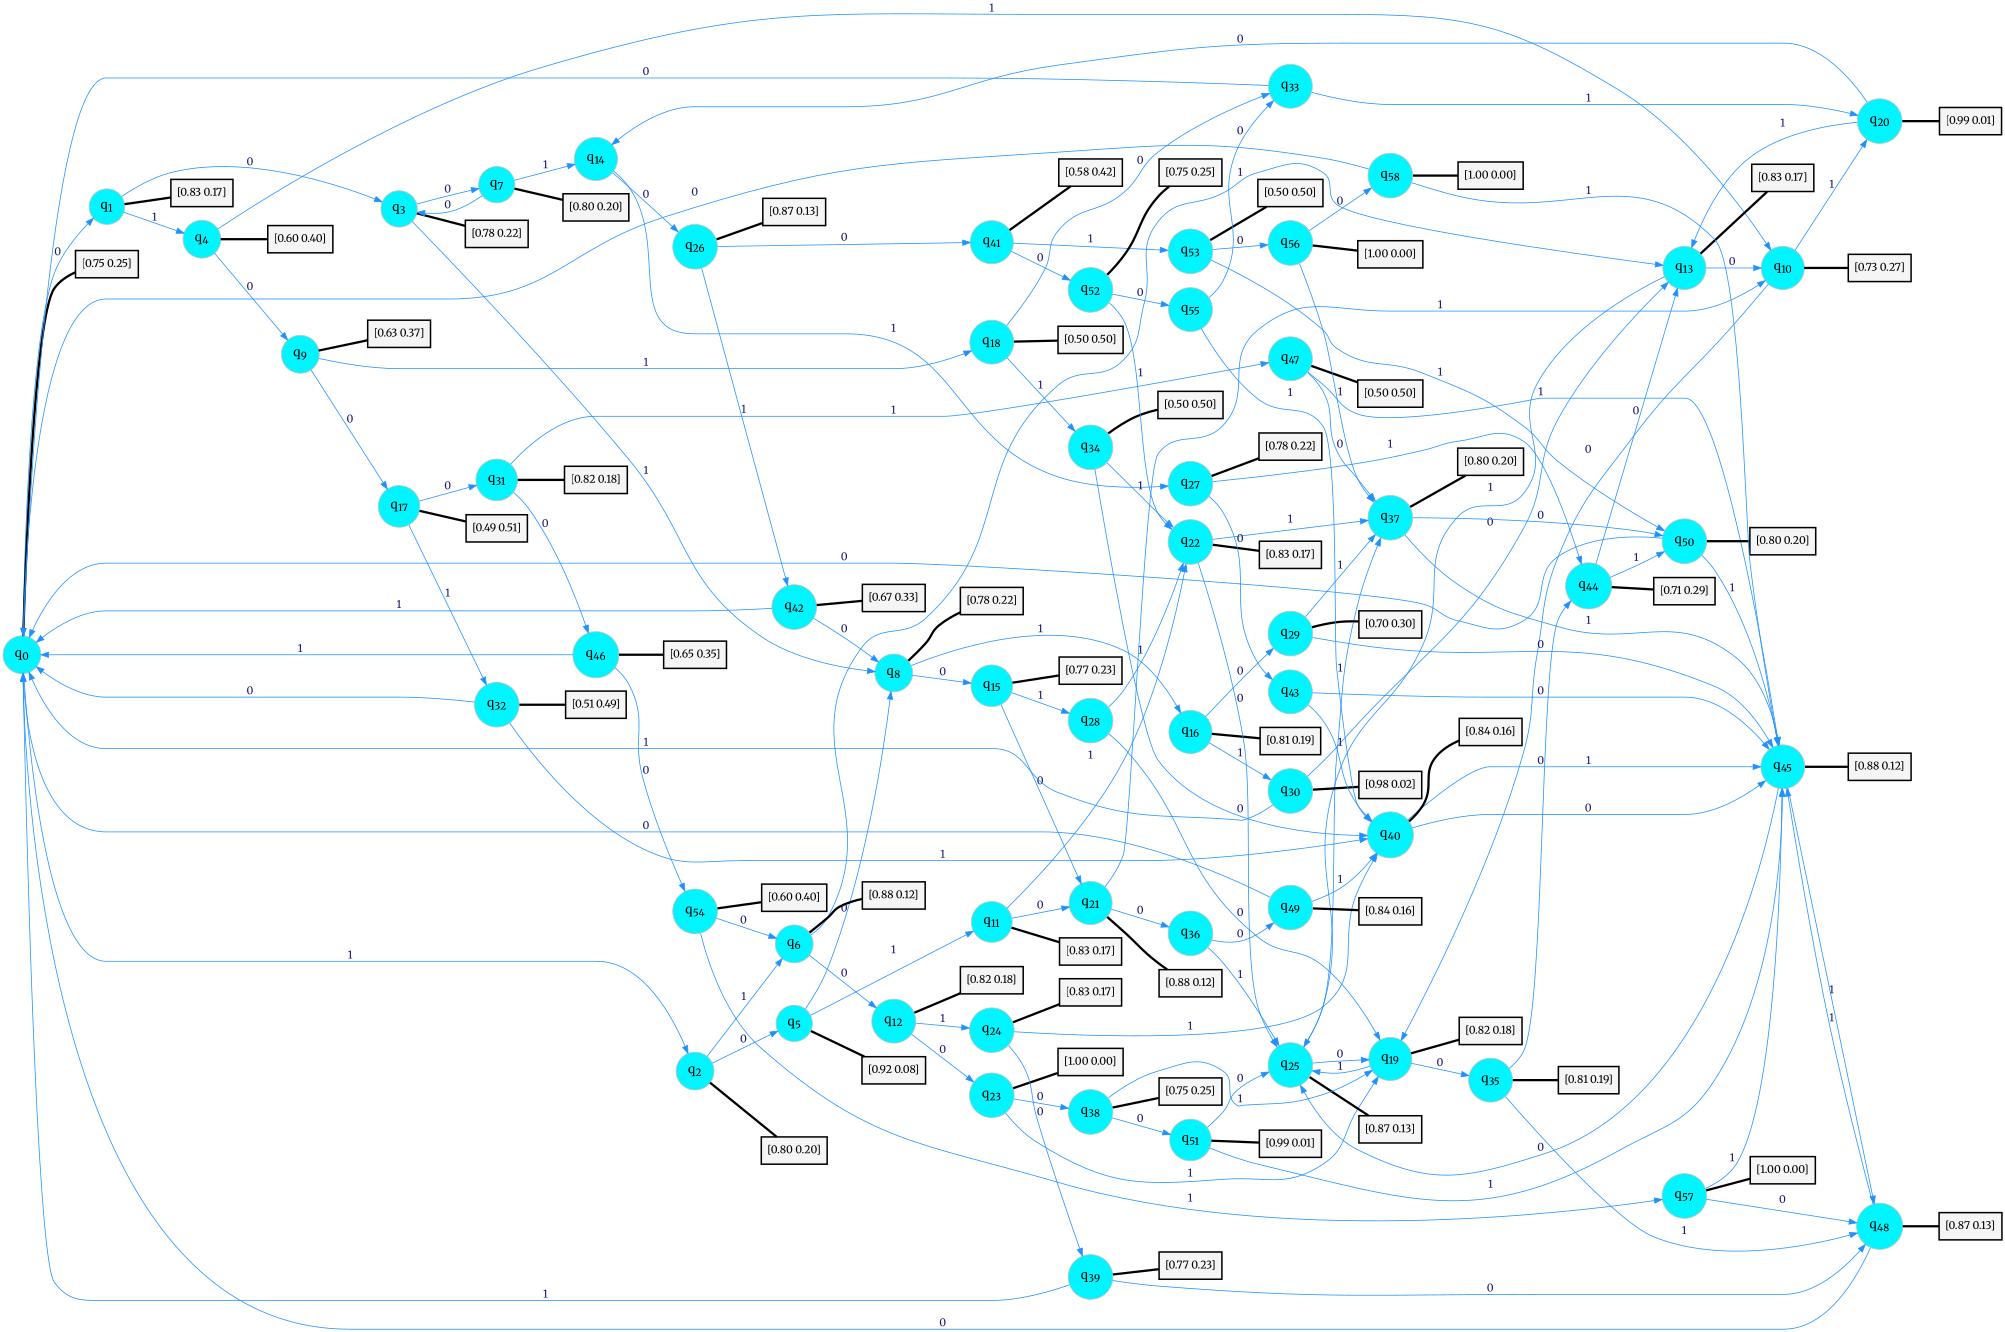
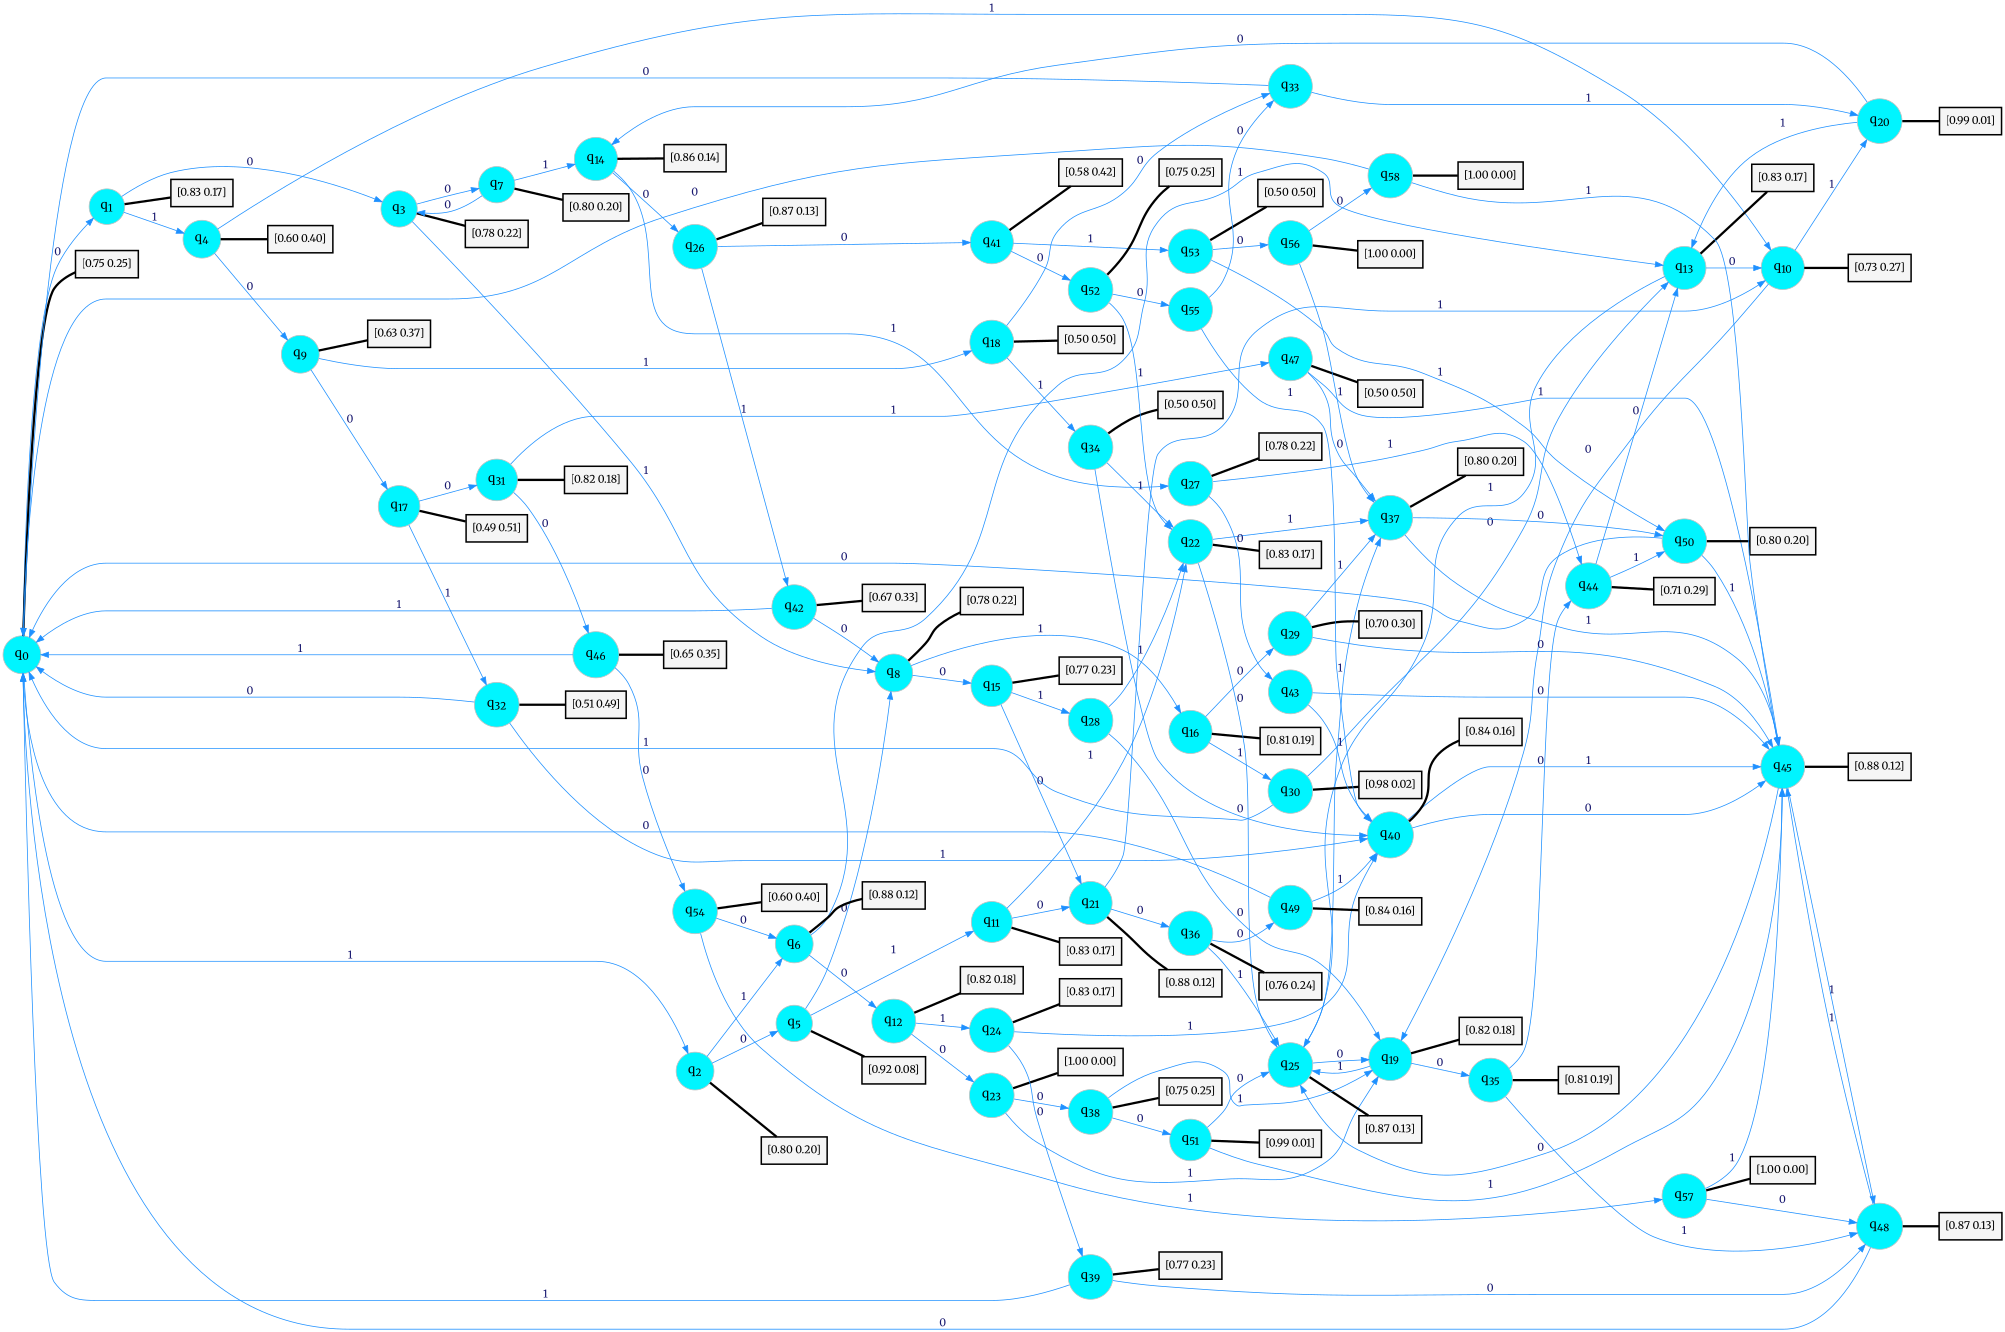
  digraph {
    fontname=Merriweather
    rankdir=LR
    node [color=gray fillcolor=turquoise1 fontcolor=black fontname=Merriweather fontsize=16 fontweight=bold shape=circle style=filled]
    edge [arrowsize=1 color=dodgerblue1 fontcolor=midnightblue fontname=Merriweather fontweight=bold penwidth=1 style=solid weight=20]
    n1 [label=<q<SUB>0</SUB>>]
    n2 [label=<q<SUB>1</SUB>>]
    n3 [label=<q<SUB>2</SUB>>]
    n4 [color=black fillcolor=whitesmoke fontsize=14 label="[0.75 0.25]" penwidth=2 shape=box]
    n5 [label=<q<SUB>3</SUB>>]
    n6 [label=<q<SUB>4</SUB>>]
    n7 [color=black fillcolor=whitesmoke fontsize=14 label="[0.83 0.17]" penwidth=2 shape=box]
    n8 [label=<q<SUB>5</SUB>>]
    n9 [label=<q<SUB>6</SUB>>]
    n10 [color=black fillcolor=whitesmoke fontsize=14 label="[0.80 0.20]" penwidth=2 shape=box]
    n11 [label=<q<SUB>7</SUB>>]
    n12 [label=<q<SUB>8</SUB>>]
    n13 [color=black fillcolor=whitesmoke fontsize=14 label="[0.78 0.22]" penwidth=2 shape=box]
    n14 [label=<q<SUB>9</SUB>>]
    n15 [label=<q<SUB>10</SUB>>]
    n16 [color=black fillcolor=whitesmoke fontsize=14 label="[0.60 0.40]" penwidth=2 shape=box]
    n17 [label=<q<SUB>11</SUB>>]
    n18 [color=black fillcolor=whitesmoke fontsize=14 label="[0.92 0.08]" penwidth=2 shape=box]
    n19 [label=<q<SUB>12</SUB>>]
    n20 [label=<q<SUB>13</SUB>>]
    n21 [color=black fillcolor=whitesmoke fontsize=14 label="[0.88 0.12]" penwidth=2 shape=box]
    n22 [label=<q<SUB>14</SUB>>]
    n23 [color=black fillcolor=whitesmoke fontsize=14 label="[0.80 0.20]" penwidth=2 shape=box]
    n24 [label=<q<SUB>15</SUB>>]
    n25 [label=<q<SUB>16</SUB>>]
    n26 [color=black fillcolor=whitesmoke fontsize=14 label="[0.78 0.22]" penwidth=2 shape=box]
    n27 [label=<q<SUB>17</SUB>>]
    n28 [label=<q<SUB>18</SUB>>]
    n29 [color=black fillcolor=whitesmoke fontsize=14 label="[0.63 0.37]" penwidth=2 shape=box]
    n30 [label=<q<SUB>19</SUB>>]
    n31 [label=<q<SUB>20</SUB>>]
    n32 [color=black fillcolor=whitesmoke fontsize=14 label="[0.73 0.27]" penwidth=2 shape=box]
    n33 [label=<q<SUB>21</SUB>>]
    n34 [label=<q<SUB>22</SUB>>]
    n35 [color=black fillcolor=whitesmoke fontsize=14 label="[0.83 0.17]" penwidth=2 shape=box]
    n36 [label=<q<SUB>23</SUB>>]
    n37 [label=<q<SUB>24</SUB>>]
    n38 [color=black fillcolor=whitesmoke fontsize=14 label="[0.82 0.18]" penwidth=2 shape=box]
    n39 [label=<q<SUB>25</SUB>>]
    n40 [color=black fillcolor=whitesmoke fontsize=14 label="[0.83 0.17]" penwidth=2 shape=box]
    n41 [label=<q<SUB>26</SUB>>]
    n42 [label=<q<SUB>27</SUB>>]
+   n43 [color=black fillcolor=whitesmoke fontsize=14 label="[0.86 0.14]" penwidth=2 shape=box]
    n44 [label=<q<SUB>28</SUB>>]
    n45 [color=black fillcolor=whitesmoke fontsize=14 label="[0.77 0.23]" penwidth=2 shape=box]
    n46 [label=<q<SUB>29</SUB>>]
    n47 [label=<q<SUB>30</SUB>>]
    n48 [color=black fillcolor=whitesmoke fontsize=14 label="[0.81 0.19]" penwidth=2 shape=box]
    n49 [label=<q<SUB>31</SUB>>]
    n50 [label=<q<SUB>32</SUB>>]
    n51 [color=black fillcolor=whitesmoke fontsize=14 label="[0.49 0.51]" penwidth=2 shape=box]
    n52 [label=<q<SUB>33</SUB>>]
    n53 [label=<q<SUB>34</SUB>>]
    n54 [color=black fillcolor=whitesmoke fontsize=14 label="[0.50 0.50]" penwidth=2 shape=box]
    n55 [label=<q<SUB>35</SUB>>]
    n56 [color=black fillcolor=whitesmoke fontsize=14 label="[0.82 0.18]" penwidth=2 shape=box]
    n57 [color=black fillcolor=whitesmoke fontsize=14 label="[0.99 0.01]" penwidth=2 shape=box]
    n58 [label=<q<SUB>36</SUB>>]
    n59 [color=black fillcolor=whitesmoke fontsize=14 label="[0.88 0.12]" penwidth=2 shape=box]
    n60 [label=<q<SUB>37</SUB>>]
    n61 [color=black fillcolor=whitesmoke fontsize=14 label="[0.83 0.17]" penwidth=2 shape=box]
    n62 [label=<q<SUB>38</SUB>>]
    n63 [color=black fillcolor=whitesmoke fontsize=14 label="[1.00 0.00]" penwidth=2 shape=box]
    n64 [label=<q<SUB>39</SUB>>]
    n65 [label=<q<SUB>40</SUB>>]
    n66 [color=black fillcolor=whitesmoke fontsize=14 label="[0.83 0.17]" penwidth=2 shape=box]
    n67 [color=black fillcolor=whitesmoke fontsize=14 label="[0.87 0.13]" penwidth=2 shape=box]
    n68 [label=<q<SUB>41</SUB>>]
    n69 [label=<q<SUB>42</SUB>>]
    n70 [color=black fillcolor=whitesmoke fontsize=14 label="[0.87 0.13]" penwidth=2 shape=box]
    n71 [label=<q<SUB>43</SUB>>]
    n72 [label=<q<SUB>44</SUB>>]
    n73 [color=black fillcolor=whitesmoke fontsize=14 label="[0.78 0.22]" penwidth=2 shape=box]
    n74 [label=<q<SUB>45</SUB>>]
    n75 [color=black fillcolor=whitesmoke fontsize=14 label="[0.70 0.30]" penwidth=2 shape=box]
    n76 [color=black fillcolor=whitesmoke fontsize=14 label="[0.98 0.02]" penwidth=2 shape=box]
    n77 [label=<q<SUB>46</SUB>>]
    n78 [label=<q<SUB>47</SUB>>]
    n79 [color=black fillcolor=whitesmoke fontsize=14 label="[0.82 0.18]" penwidth=2 shape=box]
    n80 [color=black fillcolor=whitesmoke fontsize=14 label="[0.51 0.49]" penwidth=2 shape=box]
    n81 [color=black fillcolor=whitesmoke fontsize=14 label="[0.50 0.50]" penwidth=2 shape=box]
    n82 [label=<q<SUB>48</SUB>>]
    n83 [color=black fillcolor=whitesmoke fontsize=14 label="[0.81 0.19]" penwidth=2 shape=box]
    n84 [label=<q<SUB>49</SUB>>]
+   n85 [color=black fillcolor=whitesmoke fontsize=14 label="[0.76 0.24]" penwidth=2 shape=box]
    n86 [label=<q<SUB>50</SUB>>]
    n87 [color=black fillcolor=whitesmoke fontsize=14 label="[0.80 0.20]" penwidth=2 shape=box]
    n88 [label=<q<SUB>51</SUB>>]
    n89 [color=black fillcolor=whitesmoke fontsize=14 label="[0.75 0.25]" penwidth=2 shape=box]
    n90 [color=black fillcolor=whitesmoke fontsize=14 label="[0.77 0.23]" penwidth=2 shape=box]
    n91 [color=black fillcolor=whitesmoke fontsize=14 label="[0.84 0.16]" penwidth=2 shape=box]
    n92 [label=<q<SUB>52</SUB>>]
    n93 [label=<q<SUB>53</SUB>>]
    n94 [color=black fillcolor=whitesmoke fontsize=14 label="[0.58 0.42]" penwidth=2 shape=box]
    n95 [color=black fillcolor=whitesmoke fontsize=14 label="[0.67 0.33]" penwidth=2 shape=box]
    n96 [color=black fillcolor=whitesmoke fontsize=14 label="[0.71 0.29]" penwidth=2 shape=box]
    n97 [color=black fillcolor=whitesmoke fontsize=14 label="[0.88 0.12]" penwidth=2 shape=box]
    n98 [label=<q<SUB>54</SUB>>]
    n99 [color=black fillcolor=whitesmoke fontsize=14 label="[0.65 0.35]" penwidth=2 shape=box]
    n100 [color=black fillcolor=whitesmoke fontsize=14 label="[0.50 0.50]" penwidth=2 shape=box]
    n101 [color=black fillcolor=whitesmoke fontsize=14 label="[0.87 0.13]" penwidth=2 shape=box]
    n102 [color=black fillcolor=whitesmoke fontsize=14 label="[0.84 0.16]" penwidth=2 shape=box]
    n103 [color=black fillcolor=whitesmoke fontsize=14 label="[0.80 0.20]" penwidth=2 shape=box]
    n104 [color=black fillcolor=whitesmoke fontsize=14 label="[0.99 0.01]" penwidth=2 shape=box]
    n105 [label=<q<SUB>55</SUB>>]
    n106 [color=black fillcolor=whitesmoke fontsize=14 label="[0.75 0.25]" penwidth=2 shape=box]
    n107 [label=<q<SUB>56</SUB>>]
    n108 [color=black fillcolor=whitesmoke fontsize=14 label="[0.50 0.50]" penwidth=2 shape=box]
    n109 [label=<q<SUB>57</SUB>>]
    n110 [color=black fillcolor=whitesmoke fontsize=14 label="[0.60 0.40]" penwidth=2 shape=box]
    n111 [label=<q<SUB>58</SUB>>]
    n112 [color=black fillcolor=whitesmoke fontsize=14 label="[1.00 0.00]" penwidth=2 shape=box]
    n113 [color=black fillcolor=whitesmoke fontsize=14 label="[1.00 0.00]" penwidth=2 shape=box]
    n114 [color=black fillcolor=whitesmoke fontsize=14 label="[1.00 0.00]" penwidth=2 shape=box]
    n1 -> n2 [label=0]
    n1 -> n3 [label=1]
    n1 -> n4 [arrowhead=none color=black penwidth=3]
    n2 -> n5 [label=0]
    n2 -> n6 [label=1]
    n2 -> n7 [arrowhead=none color=black penwidth=3]
    n3 -> n8 [label=0]
    n3 -> n9 [label=1]
    n3 -> n10 [arrowhead=none color=black penwidth=3]
    n5 -> n11 [label=0]
    n5 -> n12 [label=1]
    n5 -> n13 [arrowhead=none color=black penwidth=3]
    n6 -> n14 [label=0]
    n6 -> n15 [label=1]
    n6 -> n16 [arrowhead=none color=black penwidth=3]
    n8 -> n12 [label=0]
    n8 -> n17 [label=1]
    n8 -> n18 [arrowhead=none color=black penwidth=3]
    n9 -> n19 [label=0]
    n9 -> n20 [label=1]
    n9 -> n21 [arrowhead=none color=black penwidth=3]
    n11 -> n5 [label=0]
    n11 -> n22 [label=1]
    n11 -> n23 [arrowhead=none color=black penwidth=3]
    n12 -> n24 [label=0]
    n12 -> n25 [label=1]
    n12 -> n26 [arrowhead=none color=black penwidth=3]
    n14 -> n27 [label=0]
    n14 -> n28 [label=1]
    n14 -> n29 [arrowhead=none color=black penwidth=3]
    n15 -> n30 [label=0]
    n15 -> n31 [label=1]
    n15 -> n32 [arrowhead=none color=black penwidth=3]
    n17 -> n33 [label=0]
    n17 -> n34 [label=1]
    n17 -> n35 [arrowhead=none color=black penwidth=3]
    n19 -> n36 [label=0]
    n19 -> n37 [label=1]
    n19 -> n38 [arrowhead=none color=black penwidth=3]
    n20 -> n15 [label=0]
    n20 -> n39 [label=1]
    n20 -> n40 [arrowhead=none color=black penwidth=3]
    n22 -> n41 [label=0]
    n22 -> n42 [label=1]
+   n22 -> n43 [arrowhead=none color=black penwidth=3]
    n24 -> n33 [label=0]
    n24 -> n44 [label=1]
    n24 -> n45 [arrowhead=none color=black penwidth=3]
    n25 -> n46 [label=0]
    n25 -> n47 [label=1]
    n25 -> n48 [arrowhead=none color=black penwidth=3]
    n27 -> n49 [label=0]
    n27 -> n50 [label=1]
    n27 -> n51 [arrowhead=none color=black penwidth=3]
    n28 -> n52 [label=0]
    n28 -> n53 [label=1]
    n28 -> n54 [arrowhead=none color=black penwidth=3]
    n30 -> n39 [label=1]
    n30 -> n55 [label=0]
    n30 -> n56 [arrowhead=none color=black penwidth=3]
    n31 -> n20 [label=1]
    n31 -> n22 [label=0]
    n31 -> n57 [arrowhead=none color=black penwidth=3]
    n33 -> n15 [label=1]
    n33 -> n58 [label=0]
    n33 -> n59 [arrowhead=none color=black penwidth=3]
    n34 -> n39 [label=0]
    n34 -> n60 [label=1]
    n34 -> n61 [arrowhead=none color=black penwidth=3]
    n36 -> n30 [label=1]
    n36 -> n62 [label=0]
    n36 -> n63 [arrowhead=none color=black penwidth=3]
    n37 -> n64 [label=0]
    n37 -> n65 [label=1]
    n37 -> n66 [arrowhead=none color=black penwidth=3]
    n39 -> n30 [label=0]
    n39 -> n60 [label=1]
    n39 -> n67 [arrowhead=none color=black penwidth=3]
    n41 -> n68 [label=0]
    n41 -> n69 [label=1]
    n41 -> n70 [arrowhead=none color=black penwidth=3]
    n42 -> n71 [label=0]
    n42 -> n72 [label=1]
    n42 -> n73 [arrowhead=none color=black penwidth=3]
    n44 -> n30 [label=0]
    n44 -> n34 [label=1]
    n46 -> n60 [label=1]
    n46 -> n74 [label=0]
    n46 -> n75 [arrowhead=none color=black penwidth=3]
    n47 -> n1 [label=1]
    n47 -> n20 [label=0]
    n47 -> n76 [arrowhead=none color=black penwidth=3]
    n49 -> n77 [label=0]
    n49 -> n78 [label=1]
    n49 -> n79 [arrowhead=none color=black penwidth=3]
    n50 -> n1 [label=0]
    n50 -> n65 [label=1]
    n50 -> n80 [arrowhead=none color=black penwidth=3]
    n52 -> n1 [label=0]
    n52 -> n31 [label=1]
    n53 -> n34 [label=1]
    n53 -> n65 [label=0]
    n53 -> n81 [arrowhead=none color=black penwidth=3]
    n55 -> n72 [label=0]
    n55 -> n82 [label=1]
    n55 -> n83 [arrowhead=none color=black penwidth=3]
    n58 -> n39 [label=1]
    n58 -> n84 [label=0]
+   n58 -> n85 [arrowhead=none color=black penwidth=3]
    n60 -> n74 [label=1]
    n60 -> n86 [label=0]
    n60 -> n87 [arrowhead=none color=black penwidth=3]
    n62 -> n30 [label=1]
    n62 -> n88 [label=0]
    n62 -> n89 [arrowhead=none color=black penwidth=3]
    n64 -> n1 [label=1]
    n64 -> n82 [label=0]
    n64 -> n90 [arrowhead=none color=black penwidth=3]
    n65 -> n74 [label=0]
    n65 -> n74 [label=1]
    n65 -> n91 [arrowhead=none color=black penwidth=3]
    n68 -> n92 [label=0]
    n68 -> n93 [label=1]
    n68 -> n94 [arrowhead=none color=black penwidth=3]
    n69 -> n1 [label=1]
    n69 -> n12 [label=0]
    n69 -> n95 [arrowhead=none color=black penwidth=3]
    n71 -> n65 [label=1]
    n71 -> n74 [label=0]
    n72 -> n20 [label=0]
    n72 -> n86 [label=1]
    n72 -> n96 [arrowhead=none color=black penwidth=3]
    n74 -> n39 [label=0]
    n74 -> n82 [label=1]
    n74 -> n97 [arrowhead=none color=black penwidth=3]
    n77 -> n1 [label=1]
    n77 -> n98 [label=0]
    n77 -> n99 [arrowhead=none color=black penwidth=3]
    n78 -> n60 [label=0]
    n78 -> n74 [label=1]
    n78 -> n100 [arrowhead=none color=black penwidth=3]
    n82 -> n1 [label=0]
    n82 -> n74 [label=1]
    n82 -> n101 [arrowhead=none color=black penwidth=3]
    n84 -> n1 [label=0]
    n84 -> n65 [label=1]
    n84 -> n102 [arrowhead=none color=black penwidth=3]
    n86 -> n1 [label=0]
    n86 -> n74 [label=1]
    n86 -> n103 [arrowhead=none color=black penwidth=3]
    n88 -> n39 [label=0]
    n88 -> n74 [label=1]
    n88 -> n104 [arrowhead=none color=black penwidth=3]
    n92 -> n34 [label=1]
    n92 -> n105 [label=0]
    n92 -> n106 [arrowhead=none color=black penwidth=3]
    n93 -> n86 [label=1]
    n93 -> n107 [label=0]
    n93 -> n108 [arrowhead=none color=black penwidth=3]
    n98 -> n9 [label=0]
    n98 -> n109 [label=1]
    n98 -> n110 [arrowhead=none color=black penwidth=3]
    n105 -> n52 [label=0]
    n105 -> n65 [label=1]
    n107 -> n60 [label=1]
    n107 -> n111 [label=0]
    n107 -> n112 [arrowhead=none color=black penwidth=3]
    n109 -> n74 [label=1]
    n109 -> n82 [label=0]
    n109 -> n113 [arrowhead=none color=black penwidth=3]
    n111 -> n1 [label=0]
    n111 -> n74 [label=1]
    n111 -> n114 [arrowhead=none color=black penwidth=3]
  }
